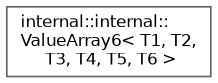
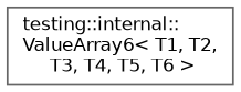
  digraph {
    rankdir=LR
-   n1 [color=grey40 fillcolor=white fontname=Helvetica fontsize=10 height=0.2 label="internal::internal::\lValueArray6\< T1, T2,\l T3, T4, T5, T6 \>" shape=box style=filled width=0.4]
+   n1 [color=grey40 fillcolor=white fontname=Helvetica fontsize=10 height=0.2 label="testing::internal::\lValueArray6\< T1, T2,\l T3, T4, T5, T6 \>" shape=box style=filled width=0.4]
  }
